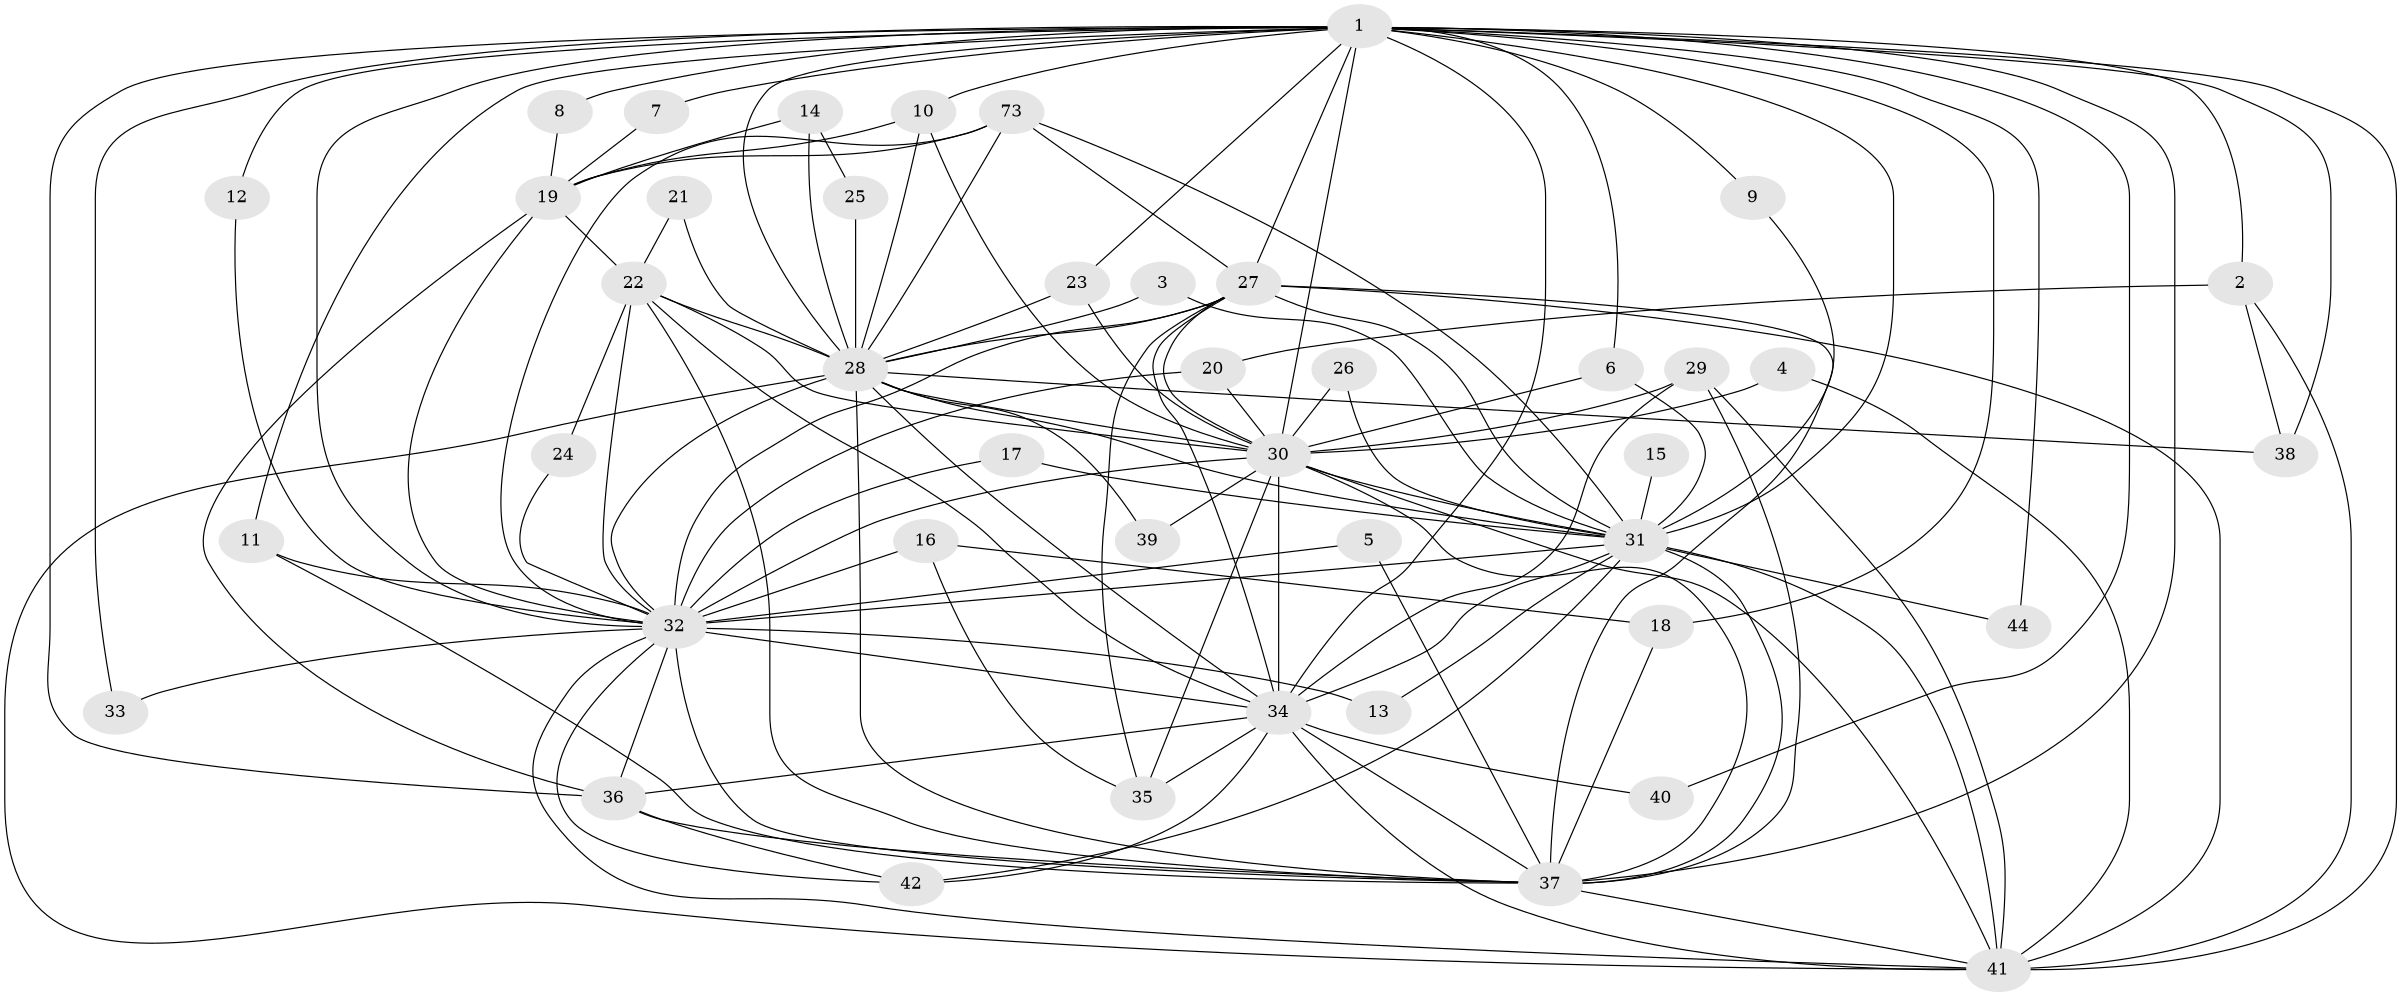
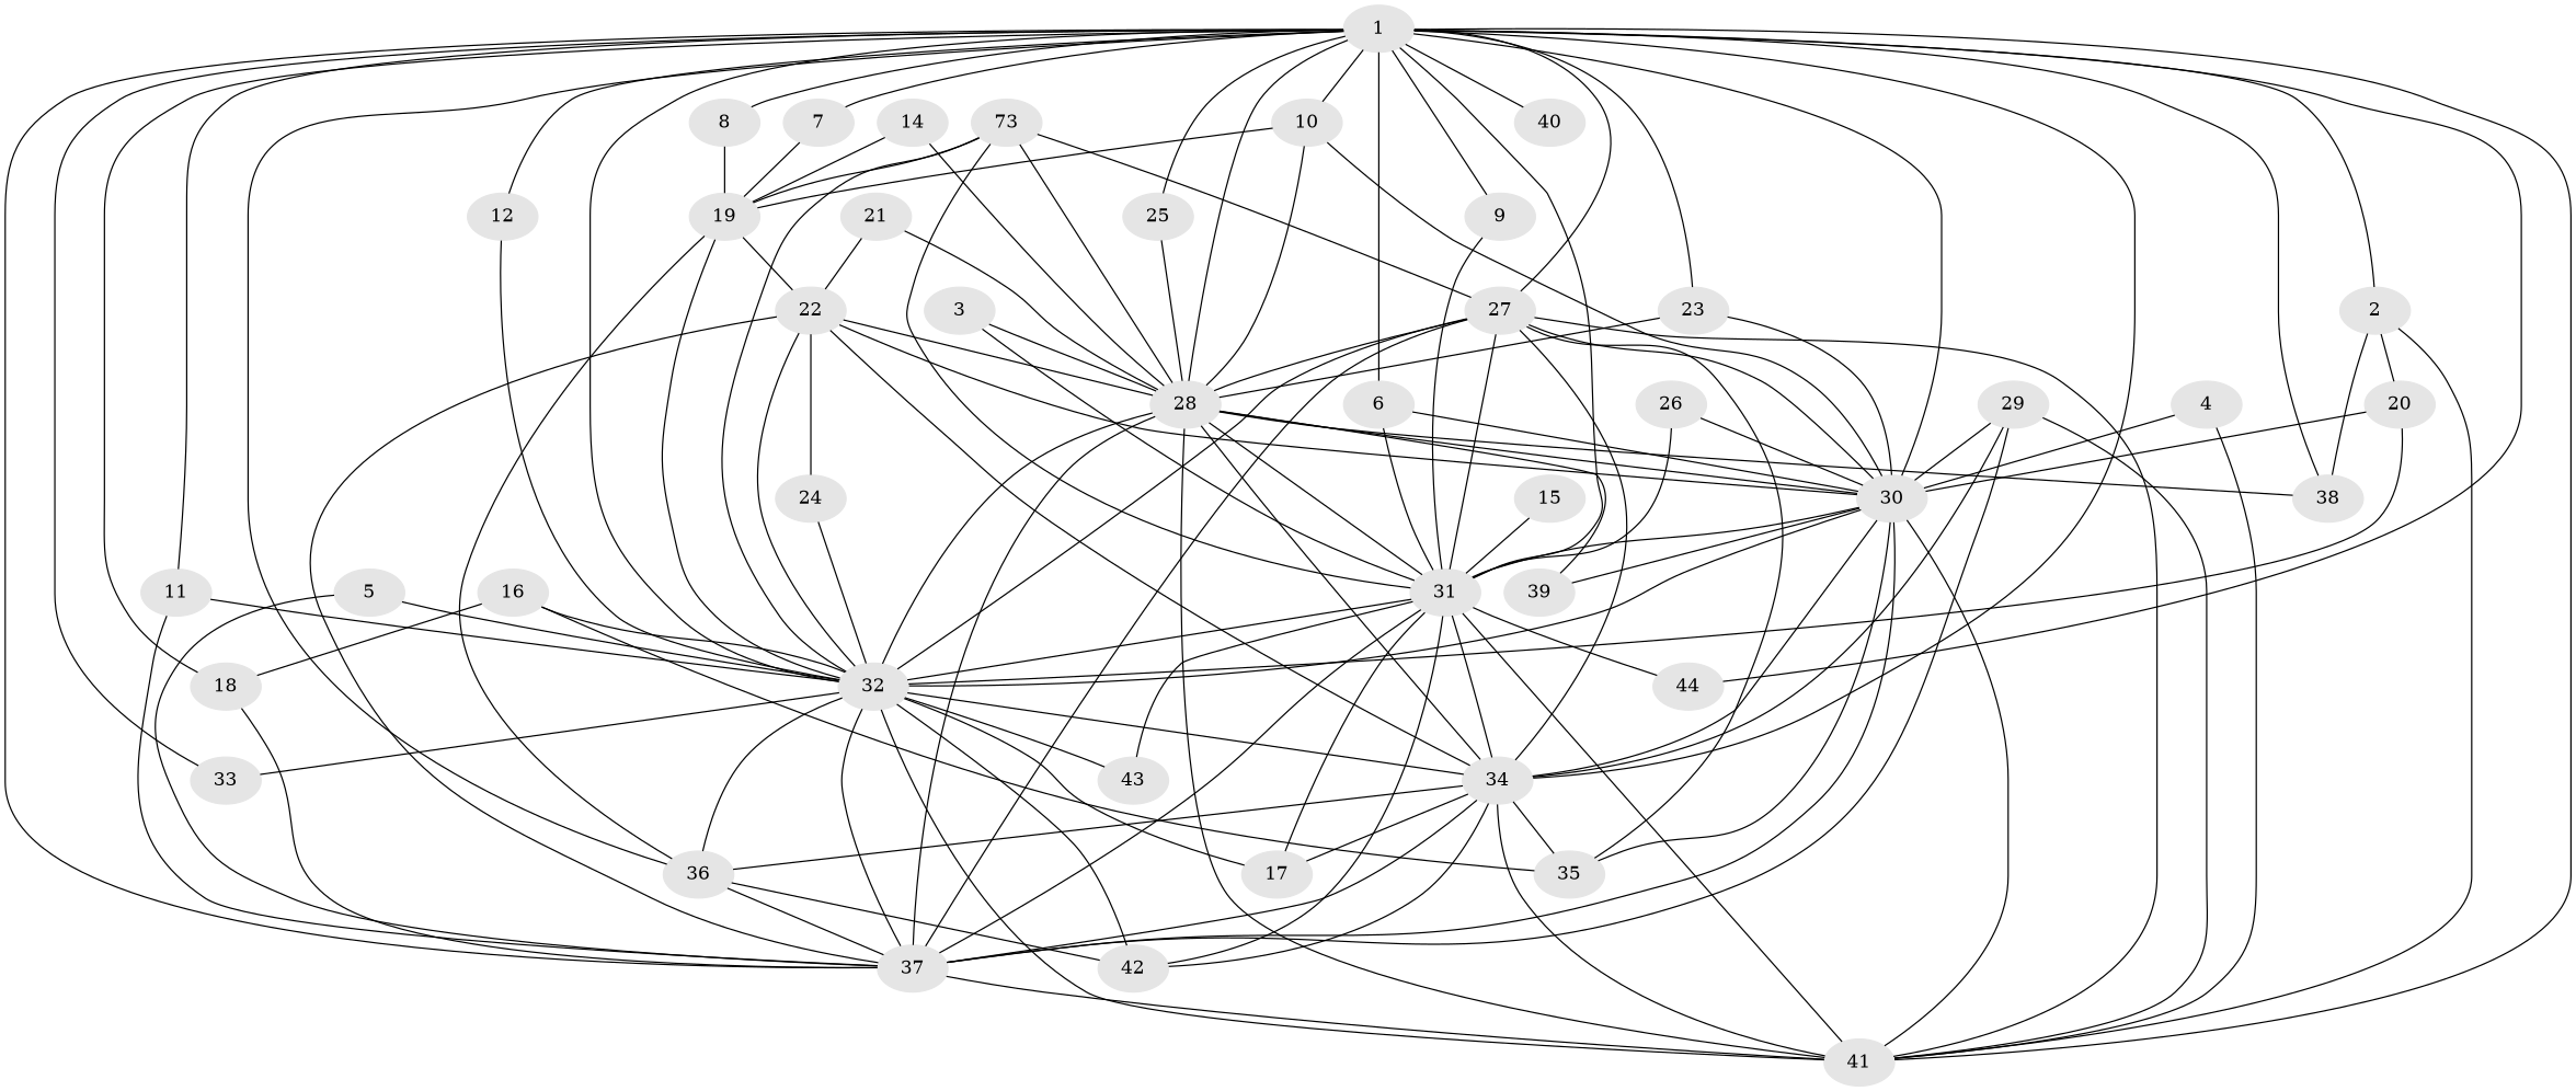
  graph {
    node [color=gray90 style=filled]
    edge [weight=1.0]
    1
    2
    6
    7
    8
    9
    10
    11
    12
    18
    23
    25
    27
    28
    30
    31
    32
    33
    34
    36
    37
    38
    40
    41
    44
    20
    19
    35
    39
    42
-   43 [label=13]
+   43
    3
    4
    5
    22
    n36 [label=73]
    14
    15
    16
    17
    24
    21
    26
    29
    1 -- 2
    1 -- 6
    1 -- 7
    1 -- 8
    1 -- 9
    1 -- 10
    1 -- 11
    1 -- 12
    1 -- 18
    1 -- 23
-   14 -- 25
+   1 -- 25
    1 -- 27 [weight=2.0]
    1 -- 28 [weight=4.0]
    1 -- 30 [weight=2.0]
    1 -- 31 [weight=2.0]
    1 -- 32 [weight=2.0]
    1 -- 33
    1 -- 34 [weight=2.0]
    1 -- 36
    1 -- 37 [weight=2.0]
    1 -- 38 [weight=2.0]
    1 -- 40
    1 -- 41 [weight=2.0]
    1 -- 44
    2 -- 38
    2 -- 41
    2 -- 20
    6 -- 30
    6 -- 31
    7 -- 19
    8 -- 19
    9 -- 31
    10 -- 28
    10 -- 30
    10 -- 19
    11 -- 32
    11 -- 37
    12 -- 32
    18 -- 37
    23 -- 28
    23 -- 30
    25 -- 28
    27 -- 28
    27 -- 30
    27 -- 31
    27 -- 32
    27 -- 34
    27 -- 37 [weight=2.0]
    27 -- 41
    27 -- 35
    28 -- 30 [weight=2.0]
    28 -- 31
    28 -- 32
    28 -- 34
    28 -- 37
    28 -- 38 [weight=2.0]
    28 -- 41
    28 -- 39
    30 -- 31 [weight=2.0]
    30 -- 32 [weight=2.0]
    30 -- 34
    30 -- 37
    30 -- 41
    30 -- 35 [weight=2.0]
    30 -- 39 [weight=2.0]
    31 -- 32 [weight=2.0]
    31 -- 34 [weight=2.0]
    31 -- 37
    31 -- 41 [weight=2.0]
    31 -- 44
    31 -- 42
    31 -- 43
    32 -- 33
    32 -- 34 [weight=2.0]
    32 -- 36 [weight=2.0]
    32 -- 37
    32 -- 41
    32 -- 42
    32 -- 43
    34 -- 36
    34 -- 37
-   34 -- 40
+   34 -- 17
    34 -- 41
    34 -- 35
    34 -- 42
    36 -- 37
    36 -- 42
    37 -- 41 [weight=2.0]
    20 -- 30
    20 -- 32
    19 -- 32
    19 -- 36
    19 -- 22
    3 -- 28
    3 -- 31
    4 -- 30
    4 -- 41
    5 -- 32
    5 -- 37
    22 -- 28
    22 -- 30
    22 -- 32 [weight=2.0]
    22 -- 34
    22 -- 37
    22 -- 24
    n36 -- 27
    n36 -- 28
    n36 -- 31
    n36 -- 32
    n36 -- 19
    14 -- 28
    14 -- 19
    15 -- 31
    16 -- 18
    16 -- 32
    16 -- 35
    17 -- 31
    17 -- 32 [weight=2.0]
    24 -- 32
    21 -- 28
    21 -- 22
    26 -- 30
    26 -- 31
    29 -- 30
    29 -- 34
    29 -- 37
    29 -- 41
  }
